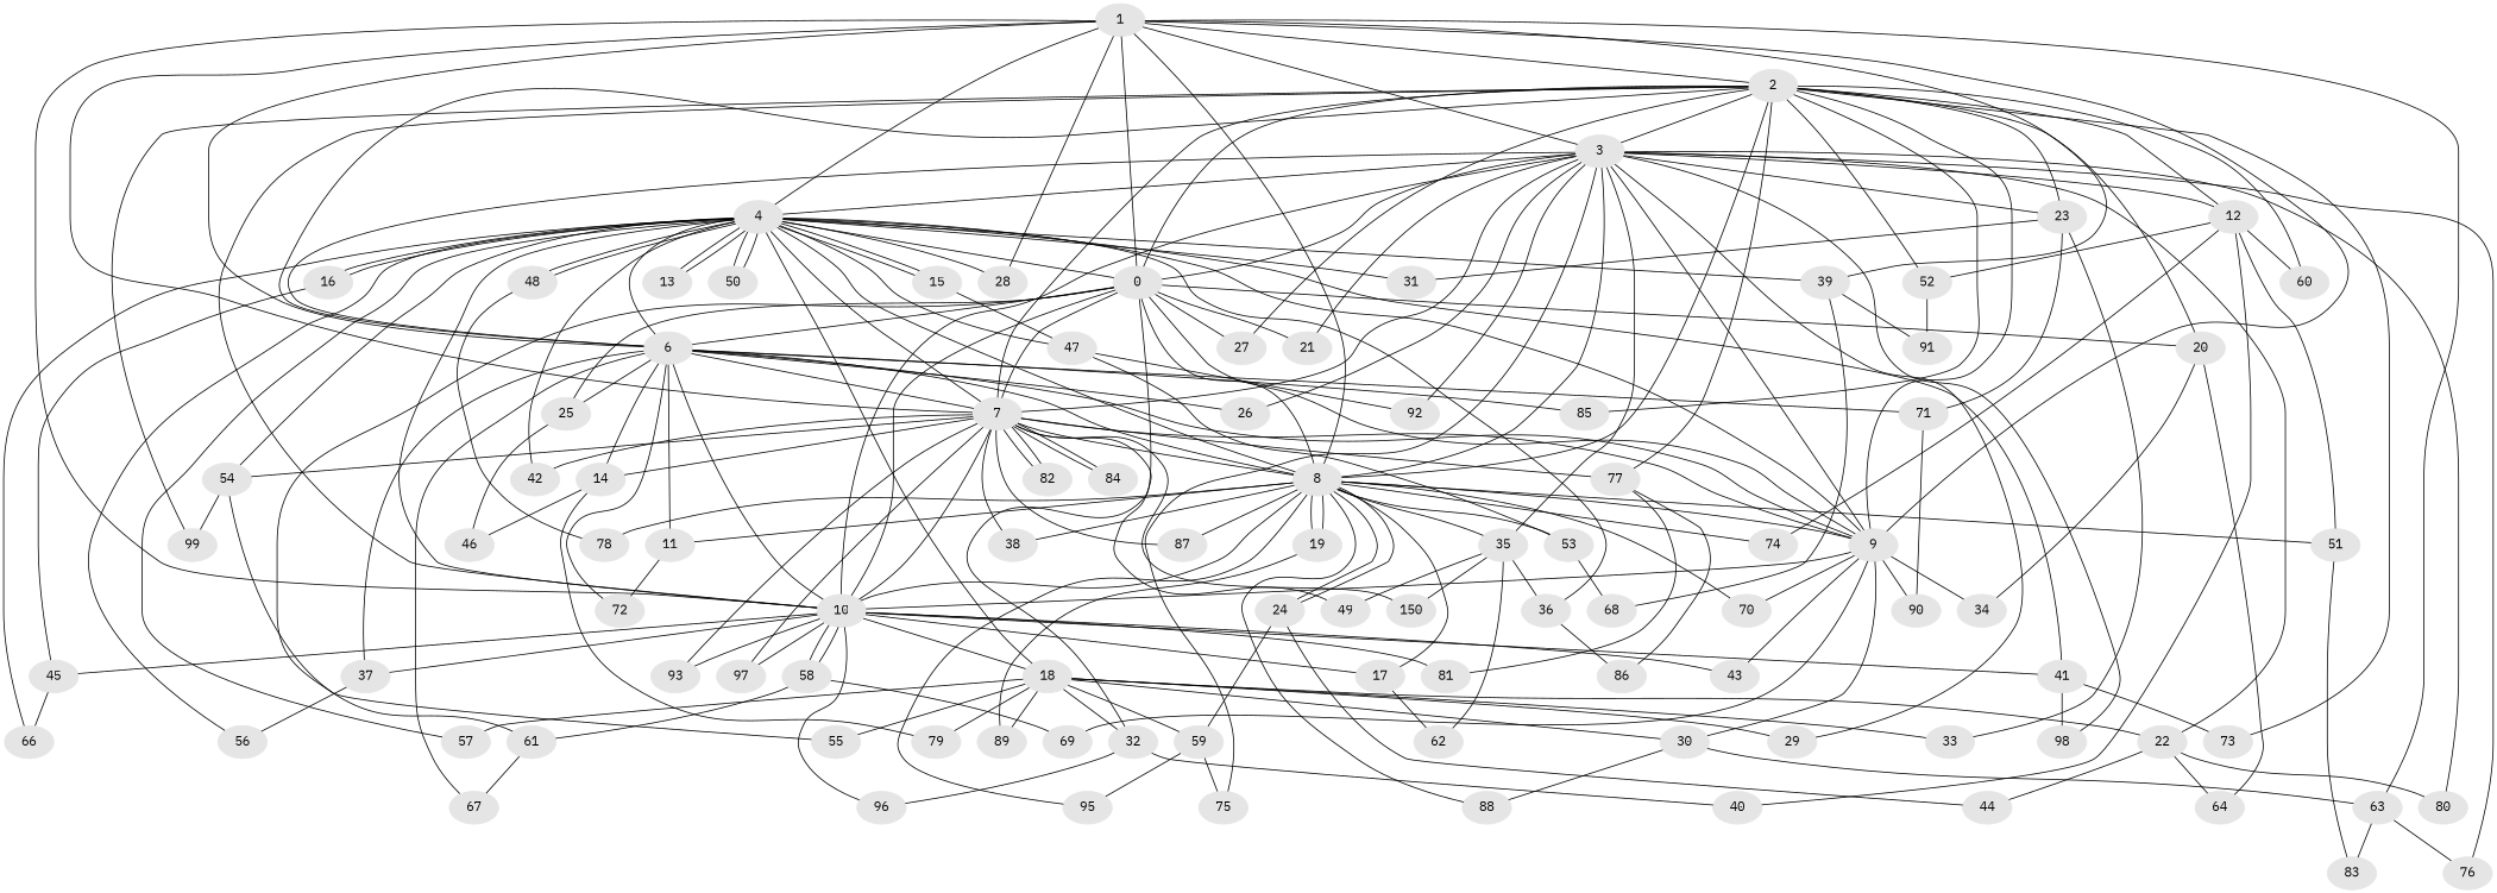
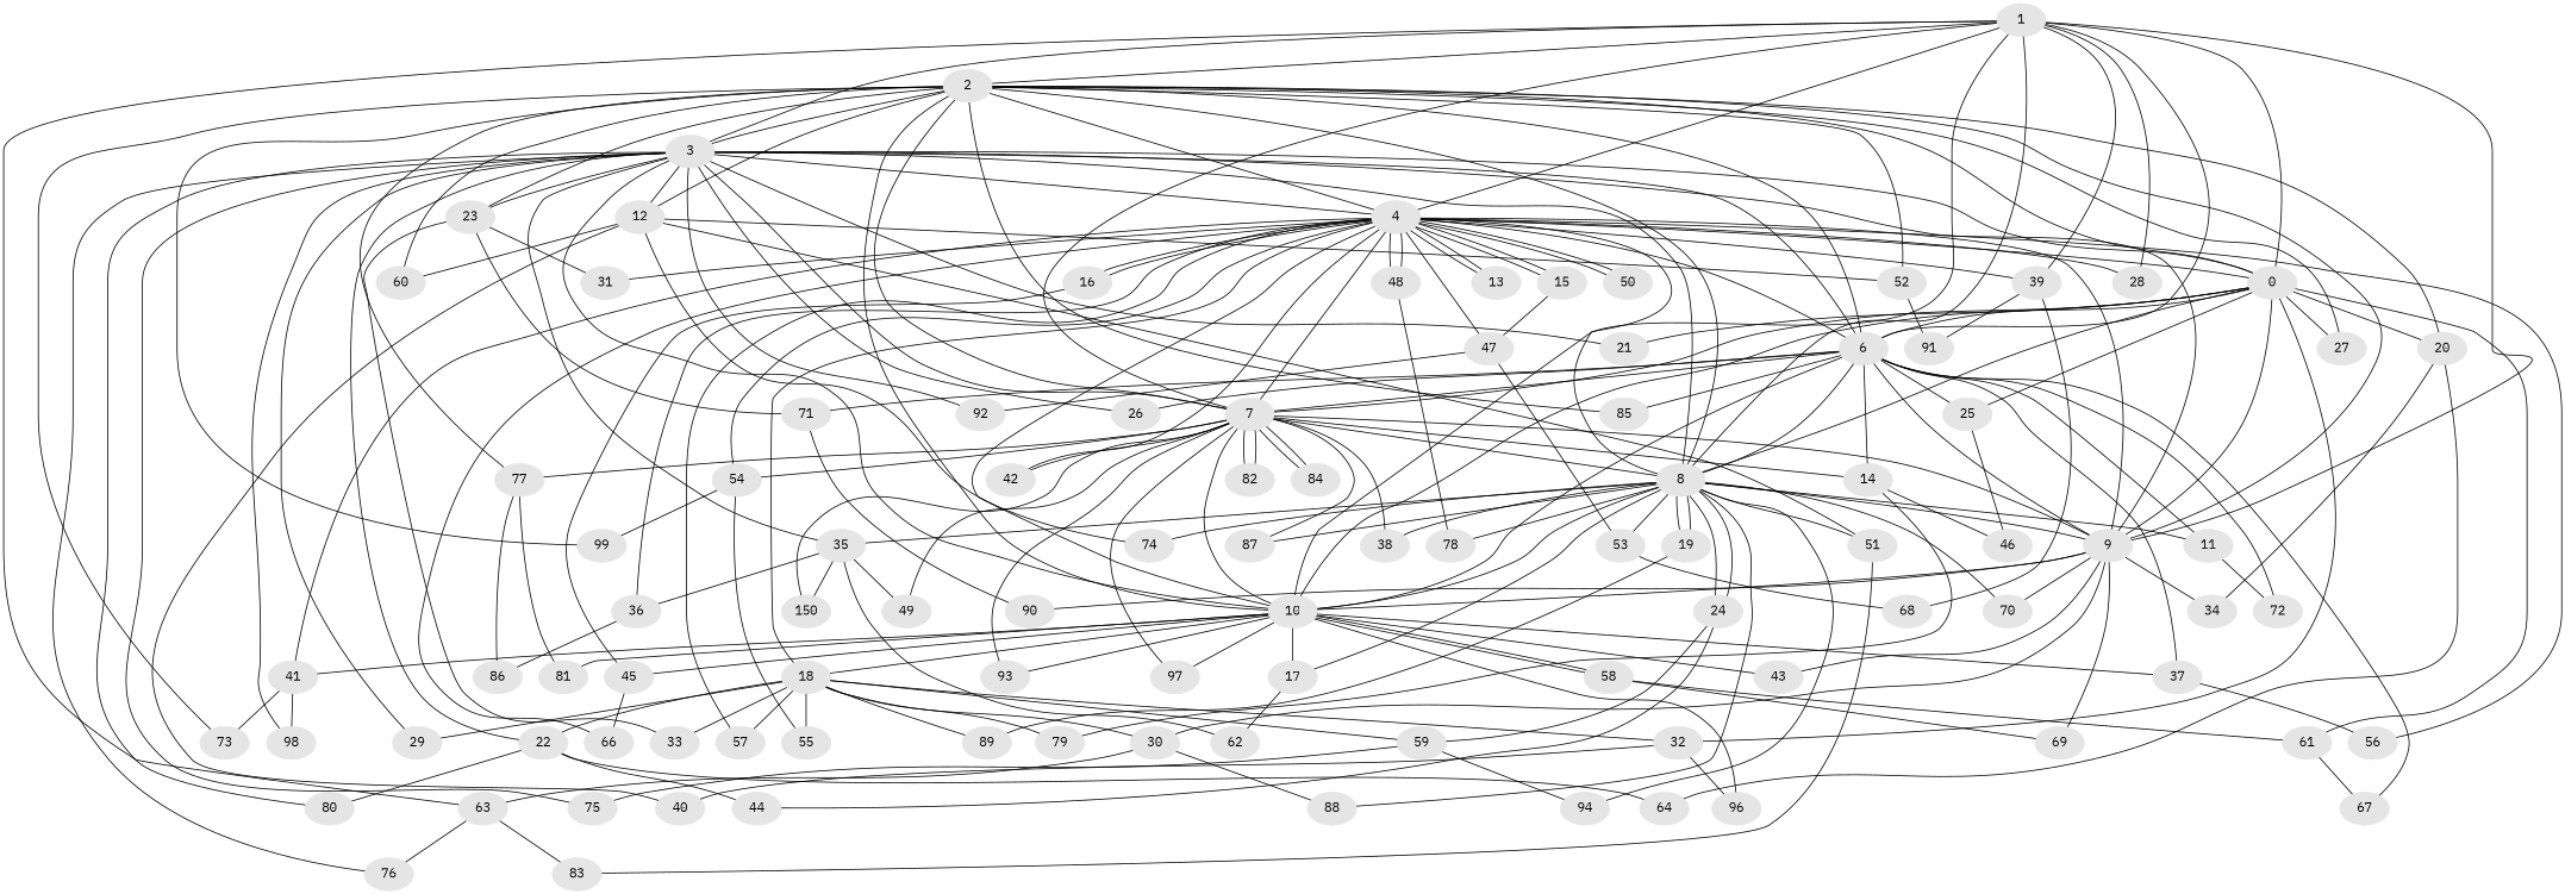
  graph {
    fontname="IBM Plex Mono"
    node [color=gray90 fontname="IBM Plex Mono" style=filled]
    edge [fontname="IBM Plex Mono"]
    1
    2
    3
    4
    n5 [label=0]
    6
    7
    8
    9
    10
    28
    39
    63
    12
    20
    23
    27
    52
    60
    73
    77
    85
    99
    21
    22
    26
    29
    35
    75
    76
    80
    92
    98
    13
    15
    16
    18
    31
    36
    41
    42
    47
    48
    50
    54
    56
    57
    66
    25
    32
    61
    11
    14
    37
    67
    71
    72
    38
    49
    82
    84
    87
    93
    97
    n65 [label=150]
    17
    19
    24
    51
    53
    70
    74
    78
    88
-   94 [label=95]
+   94
    30
    34
    43
    69
    90
    45
    58
    81
    96
    68
    91
    83
    40
    64
    33
    86
    44
    62
    79
    55
    59
    89
    46
    1 -- 2
    1 -- 3
    1 -- 4
    1 -- n5
    1 -- 6
    1 -- 7
    1 -- 8
    1 -- 9
    1 -- 10
    1 -- 28
    1 -- 39
    1 -- 63
    2 -- 3
+   2 -- 4
    2 -- n5
    2 -- 6
    2 -- 7
    2 -- 8
    2 -- 9
    2 -- 10
    2 -- 12
    2 -- 20
    2 -- 23
    2 -- 27
    2 -- 52
    2 -- 60
    2 -- 73
    2 -- 77
    2 -- 85
    2 -- 99
    3 -- 4
    3 -- n5
    3 -- 6
    3 -- 7
    3 -- 8
    3 -- 9
    3 -- 10
    3 -- 12
    3 -- 23
    3 -- 21
    3 -- 22
    3 -- 26
    3 -- 29
    3 -- 35
    3 -- 75
    3 -- 76
    3 -- 80
    3 -- 92
    3 -- 98
    4 -- n5
    4 -- 6
    4 -- 7
    4 -- 8
    4 -- 9
    4 -- 10
    4 -- 28
    4 -- 39
    4 -- 13
    4 -- 13
    4 -- 15
    4 -- 15
    4 -- 16
    4 -- 16
    4 -- 18
    4 -- 31
    4 -- 36
    4 -- 41
    4 -- 42
    4 -- 47
    4 -- 48
    4 -- 48
    4 -- 50
    4 -- 50
    4 -- 54
    4 -- 56
    4 -- 57
    4 -- 66
    n5 -- 6
    n5 -- 7
    n5 -- 8
    n5 -- 9
    n5 -- 10
    n5 -- 20
    n5 -- 27
    n5 -- 21
    n5 -- 25
    n5 -- 32
    n5 -- 61
    6 -- 7
    6 -- 8
    6 -- 9
    6 -- 10
    6 -- 85
    6 -- 26
    6 -- 25
    6 -- 11
    6 -- 14
    6 -- 37
    6 -- 67
    6 -- 71
    6 -- 72
    7 -- 8
    7 -- 9
    7 -- 10
    7 -- 77
    7 -- 42
    7 -- 54
    7 -- 14
    7 -- 38
    7 -- 49
    7 -- 82
    7 -- 82
    7 -- 84
    7 -- 84
    7 -- 87
    7 -- 93
    7 -- 97
    7 -- n65
    8 -- 9
    8 -- 10
    8 -- 35
    8 -- 11
    8 -- 38
    8 -- 87
    8 -- 17
    8 -- 19
    8 -- 19
    8 -- 24
    8 -- 24
    8 -- 51
    8 -- 53
    8 -- 70
    8 -- 74
    8 -- 78
    8 -- 88
    8 -- 94
    9 -- 10
    9 -- 70
    9 -- 30
    9 -- 34
    9 -- 43
    9 -- 69
    9 -- 90
    10 -- 18
    10 -- 41
    10 -- 37
    10 -- 93
    10 -- 97
    10 -- 17
    10 -- 43
    10 -- 45
    10 -- 58
    10 -- 58
    10 -- 81
    10 -- 96
    39 -- 68
    39 -- 91
    63 -- 76
    63 -- 83
    12 -- 52
    12 -- 60
    12 -- 51
    12 -- 74
    12 -- 40
    20 -- 34
    20 -- 64
    23 -- 31
    23 -- 71
    23 -- 33
    52 -- 91
    77 -- 81
    77 -- 86
    22 -- 80
    22 -- 64
    22 -- 44
    35 -- 36
    35 -- 49
    35 -- n65
    35 -- 62
    15 -- 47
    16 -- 45
    18 -- 22
    18 -- 29
    18 -- 57
    18 -- 32
    18 -- 30
    18 -- 33
    18 -- 79
    18 -- 55
    18 -- 59
    18 -- 89
    36 -- 86
    41 -- 73
    41 -- 98
    47 -- 92
    47 -- 53
    48 -- 78
    54 -- 99
    54 -- 55
    25 -- 46
    32 -- 96
    32 -- 40
    61 -- 67
    11 -- 72
    14 -- 79
    14 -- 46
    37 -- 56
    71 -- 90
    17 -- 62
    19 -- 89
    24 -- 44
    24 -- 59
    51 -- 83
    53 -- 68
    30 -- 63
    30 -- 88
    45 -- 66
    58 -- 61
    58 -- 69
    59 -- 75
    59 -- 94
  }
